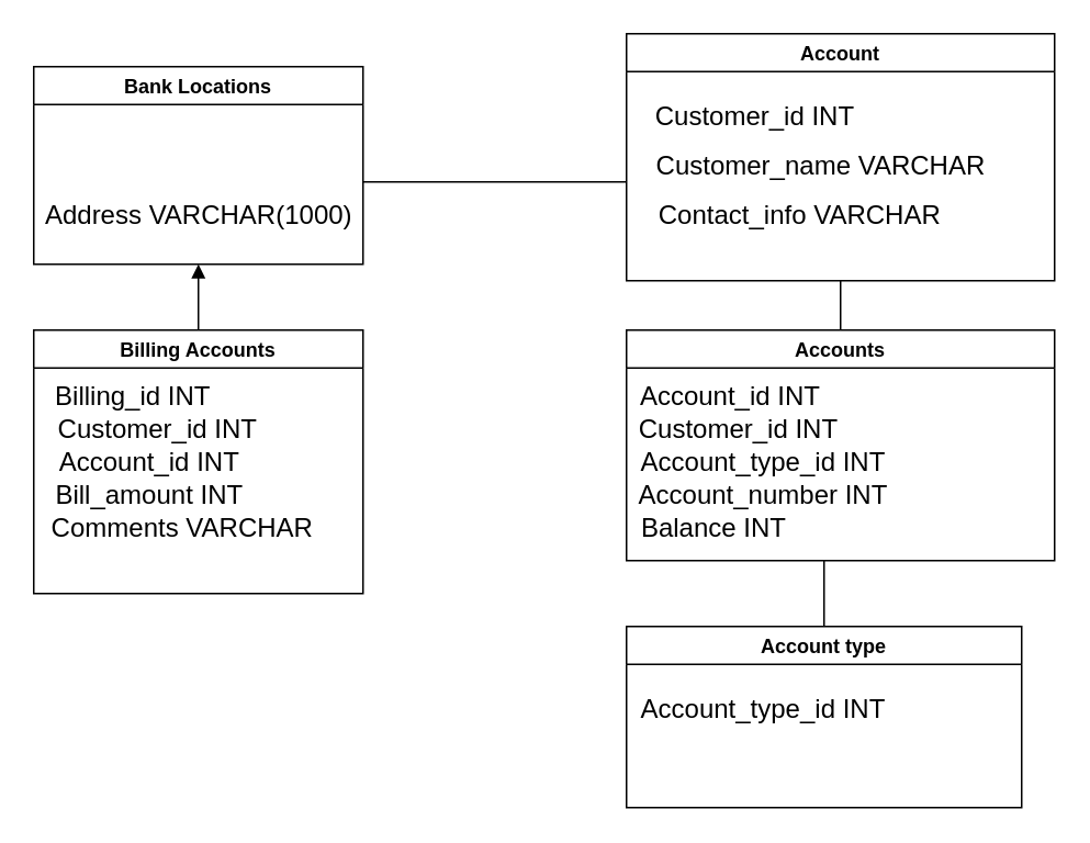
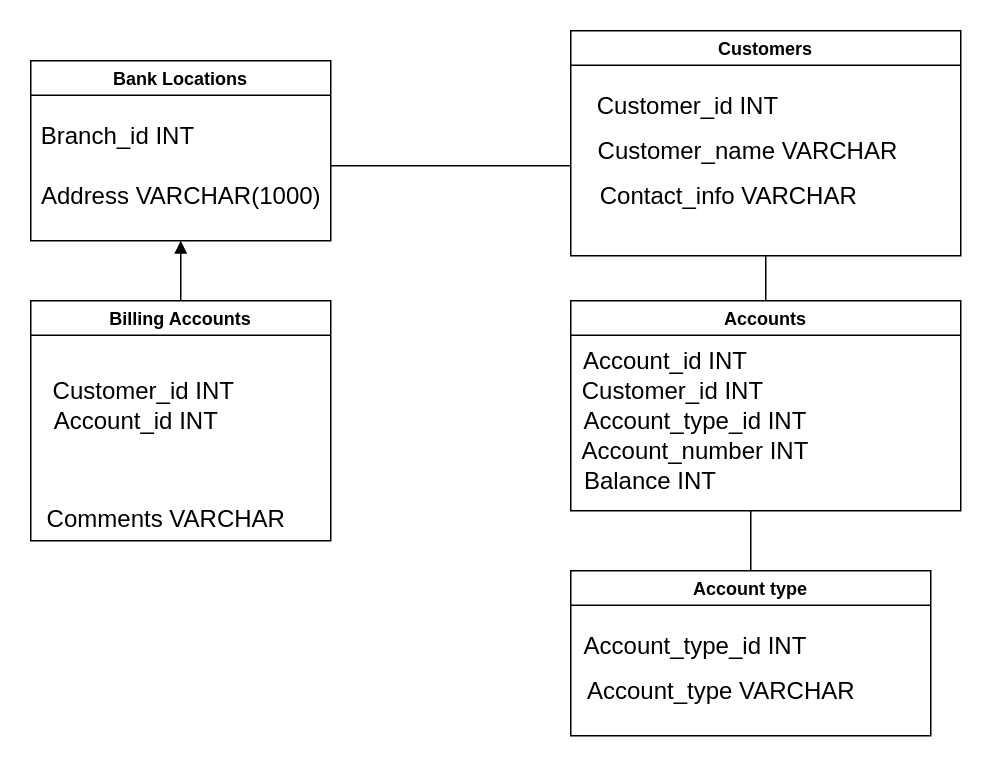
  <mxCell id="0" />
  <mxCell id="1" parent="0" />
  <mxCell id="2" value="Bank Locations" style="swimlane;startSize=23;" vertex="1" parent="1"><mxGeometry x="20" y="40" width="200" height="120" as="geometry" /></mxCell>
+ <mxCell id="3" value="&lt;font style=&quot;font-size: 16px&quot;&gt;Branch_id INT&amp;nbsp;&lt;/font&gt;" style="text;html=1;align=center;verticalAlign=middle;resizable=0;points=[];autosize=1;strokeColor=none;fillColor=none;" vertex="1" parent="2"><mxGeometry y="40" width="120" height="20" as="geometry" /></mxCell>
  <mxCell id="4" value="&lt;span style=&quot;font-size: 16px&quot;&gt;Address VARCHAR(1000)&lt;/span&gt;" style="text;html=1;align=center;verticalAlign=middle;resizable=0;points=[];autosize=1;strokeColor=none;fillColor=none;" vertex="1" parent="2"><mxGeometry y="80" width="200" height="20" as="geometry" /></mxCell>
- <mxCell id="5" value="Account" style="swimlane;startSize=23;" vertex="1" parent="1"><mxGeometry x="380" y="20" width="260" height="150" as="geometry" /></mxCell>
+ <mxCell id="5" value="Customers" style="swimlane;startSize=23;" vertex="1" parent="1"><mxGeometry x="380" y="20" width="260" height="150" as="geometry" /></mxCell>
  <mxCell id="6" value="&lt;font style=&quot;font-size: 16px&quot;&gt;Customer_id INT&amp;nbsp;&lt;/font&gt;" style="text;html=1;align=center;verticalAlign=middle;resizable=0;points=[];autosize=1;strokeColor=none;fillColor=none;" vertex="1" parent="5"><mxGeometry x="10" y="40" width="140" height="20" as="geometry" /></mxCell>
  <mxCell id="7" value="&lt;font style=&quot;font-size: 16px&quot;&gt;Contact_info VARCHAR&lt;/font&gt;" style="text;html=1;align=center;verticalAlign=middle;resizable=0;points=[];autosize=1;strokeColor=none;fillColor=none;" vertex="1" parent="5"><mxGeometry x="10" y="100" width="190" height="20" as="geometry" /></mxCell>
  <mxCell id="8" value="&lt;font style=&quot;font-size: 16px&quot;&gt;Customer_name VARCHAR&amp;nbsp;&lt;/font&gt;" style="text;html=1;align=center;verticalAlign=middle;resizable=0;points=[];autosize=1;strokeColor=none;fillColor=none;" vertex="1" parent="5"><mxGeometry x="10" y="70" width="220" height="20" as="geometry" /></mxCell>
  <mxCell id="9" value="Billing Accounts" style="swimlane;startSize=23;" vertex="1" parent="1"><mxGeometry x="20" y="200" width="200" height="160" as="geometry" /></mxCell>
- <mxCell id="10" value="&lt;font style=&quot;font-size: 16px&quot;&gt;Billing_id INT&lt;/font&gt;" style="text;html=1;align=center;verticalAlign=middle;resizable=0;points=[];autosize=1;strokeColor=none;fillColor=none;" vertex="1" parent="9"><mxGeometry x="5" y="30" width="110" height="20" as="geometry" /></mxCell>
- <mxCell id="11" value="&lt;font style=&quot;font-size: 16px&quot;&gt;Comments VARCHAR&lt;/font&gt;" style="text;html=1;align=center;verticalAlign=middle;resizable=0;points=[];autosize=1;strokeColor=none;fillColor=none;" vertex="1" parent="9"><mxGeometry x="5" y="110" width="170" height="20" as="geometry" /></mxCell>
- <mxCell id="12" value="&lt;font style=&quot;font-size: 16px&quot;&gt;Bill_amount INT&lt;/font&gt;" style="text;html=1;align=center;verticalAlign=middle;resizable=0;points=[];autosize=1;strokeColor=none;fillColor=none;" vertex="1" parent="9"><mxGeometry x="5" y="90" width="130" height="20" as="geometry" /></mxCell>
+ <mxCell id="11" value="&lt;font style=&quot;font-size: 16px&quot;&gt;Comments VARCHAR&lt;/font&gt;" style="text;html=1;align=center;verticalAlign=middle;resizable=0;points=[];autosize=1;strokeColor=none;fillColor=none;" vertex="1" parent="9"><mxGeometry x="5" y="135" width="170" height="20" as="geometry" /></mxCell>
  <mxCell id="13" value="&lt;font style=&quot;font-size: 16px&quot;&gt;Account_id INT&lt;/font&gt;" style="text;html=1;align=center;verticalAlign=middle;resizable=0;points=[];autosize=1;strokeColor=none;fillColor=none;" vertex="1" parent="9"><mxGeometry x="10" y="70" width="120" height="20" as="geometry" /></mxCell>
  <mxCell id="14" value="&lt;span style=&quot;font-size: 16px&quot;&gt;Customer_id INT&lt;/span&gt;" style="text;html=1;align=center;verticalAlign=middle;resizable=0;points=[];autosize=1;strokeColor=none;fillColor=none;" vertex="1" parent="9"><mxGeometry x="5" y="50" width="140" height="20" as="geometry" /></mxCell>
  <mxCell id="15" value="Account type" style="swimlane;startSize=23;" vertex="1" parent="1"><mxGeometry x="380" y="380" width="240" height="110" as="geometry" /></mxCell>
  <mxCell id="16" value="&lt;font style=&quot;font-size: 16px&quot;&gt;Account_type_id INT&amp;nbsp;&lt;/font&gt;" style="text;html=1;align=center;verticalAlign=middle;resizable=0;points=[];autosize=1;strokeColor=none;fillColor=none;" vertex="1" parent="15"><mxGeometry y="40" width="170" height="20" as="geometry" /></mxCell>
+ <mxCell id="17" value="&lt;font style=&quot;font-size: 16px&quot;&gt;Account_type VARCHAR&lt;/font&gt;" style="text;html=1;align=center;verticalAlign=middle;resizable=0;points=[];autosize=1;strokeColor=none;fillColor=none;" vertex="1" parent="15"><mxGeometry x="5" y="70" width="190" height="20" as="geometry" /></mxCell>
  <mxCell id="18" value="Accounts" style="swimlane;startSize=23;" vertex="1" parent="1"><mxGeometry x="380" y="200" width="260" height="140" as="geometry" /></mxCell>
  <mxCell id="19" value="&lt;font style=&quot;font-size: 16px&quot;&gt;Account_id INT&amp;nbsp;&lt;/font&gt;" style="text;html=1;align=center;verticalAlign=middle;resizable=0;points=[];autosize=1;strokeColor=none;fillColor=none;" vertex="1" parent="18"><mxGeometry y="30" width="130" height="20" as="geometry" /></mxCell>
  <mxCell id="20" value="&lt;font style=&quot;font-size: 16px&quot;&gt;Balance INT&amp;nbsp;&lt;/font&gt;" style="text;html=1;align=center;verticalAlign=middle;resizable=0;points=[];autosize=1;strokeColor=none;fillColor=none;" vertex="1" parent="18"><mxGeometry y="110" width="110" height="20" as="geometry" /></mxCell>
  <mxCell id="21" value="&lt;font style=&quot;font-size: 16px&quot;&gt;Account_number INT&amp;nbsp;&lt;/font&gt;" style="text;html=1;align=center;verticalAlign=middle;resizable=0;points=[];autosize=1;strokeColor=none;fillColor=none;" vertex="1" parent="18"><mxGeometry y="90" width="170" height="20" as="geometry" /></mxCell>
  <mxCell id="22" value="&lt;font style=&quot;font-size: 16px&quot;&gt;Account_type_id INT&amp;nbsp;&lt;/font&gt;" style="text;html=1;align=center;verticalAlign=middle;resizable=0;points=[];autosize=1;strokeColor=none;fillColor=none;" vertex="1" parent="18"><mxGeometry y="70" width="170" height="20" as="geometry" /></mxCell>
  <mxCell id="23" value="&lt;font style=&quot;font-size: 16px&quot;&gt;Customer_id INT&amp;nbsp;&lt;/font&gt;" style="text;html=1;align=center;verticalAlign=middle;resizable=0;points=[];autosize=1;strokeColor=none;fillColor=none;" vertex="1" parent="18"><mxGeometry y="50" width="140" height="20" as="geometry" /></mxCell>
  <mxCell id="24" value="" style="endArrow=none;html=1;rounded=0;fontSize=16;" edge="1" parent="1"><mxGeometry width="50" height="50" relative="1" as="geometry"><mxPoint x="220" y="110" as="sourcePoint" /><mxPoint x="380" y="110" as="targetPoint" /></mxGeometry></mxCell>
  <mxCell id="25" value="" style="endArrow=none;html=1;rounded=0;fontSize=16;exitX=0.5;exitY=0;exitDx=0;exitDy=0;" edge="1" parent="1" source="18"><mxGeometry width="50" height="50" relative="1" as="geometry"><mxPoint x="485" y="200" as="sourcePoint" /><mxPoint x="510" y="170" as="targetPoint" /></mxGeometry></mxCell>
  <mxCell id="26" value="" style="endArrow=block;html=1;rounded=0;fontSize=16;exitX=0.5;exitY=0;exitDx=0;exitDy=0;entryX=0.5;entryY=1;entryDx=0;entryDy=0;" edge="1" parent="1" source="9" target="2"><mxGeometry width="50" height="50" relative="1" as="geometry"><mxPoint x="90" y="200" as="sourcePoint" /><mxPoint x="140" y="150" as="targetPoint" /></mxGeometry></mxCell>
  <mxCell id="27" value="" style="endArrow=none;html=1;rounded=0;fontSize=16;exitX=0.5;exitY=0;exitDx=0;exitDy=0;" edge="1" parent="1" source="15"><mxGeometry width="50" height="50" relative="1" as="geometry"><mxPoint x="475" y="380" as="sourcePoint" /><mxPoint x="500" y="340" as="targetPoint" /></mxGeometry></mxCell>
